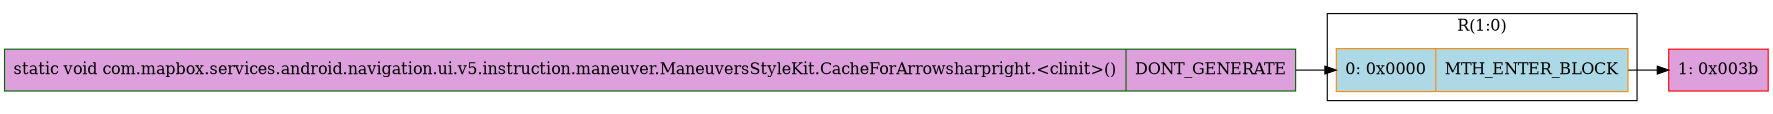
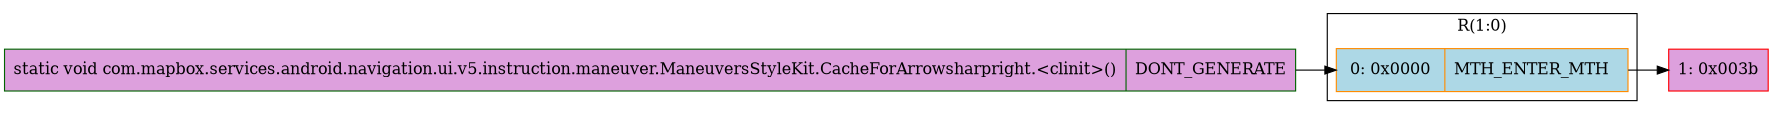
  digraph {
    rankdir=LR
    node [shape=record style=filled fillcolor=plum]
-   n1 [color=darkorange label="{0\:\ 0x0000|MTH_ENTER_BLOCK\l}" fillcolor=lightblue]
+   n1 [color=darkorange label="{0\:\ 0x0000|MTH_ENTER_MTH\l}" fillcolor=lightblue]
    n2 [color=red label="{1\:\ 0x003b}"]
    n3 [label="{static void com.mapbox.services.android.navigation.ui.v5.instruction.maneuver.ManeuversStyleKit.CacheForArrowsharpright.\<clinit\>()  | DONT_GENERATE\l}" color=darkgreen]
    subgraph cluster_1 {
      label="R(1:0)"
      n1
    }
    n1 -> n2
    n3 -> n1
  }
